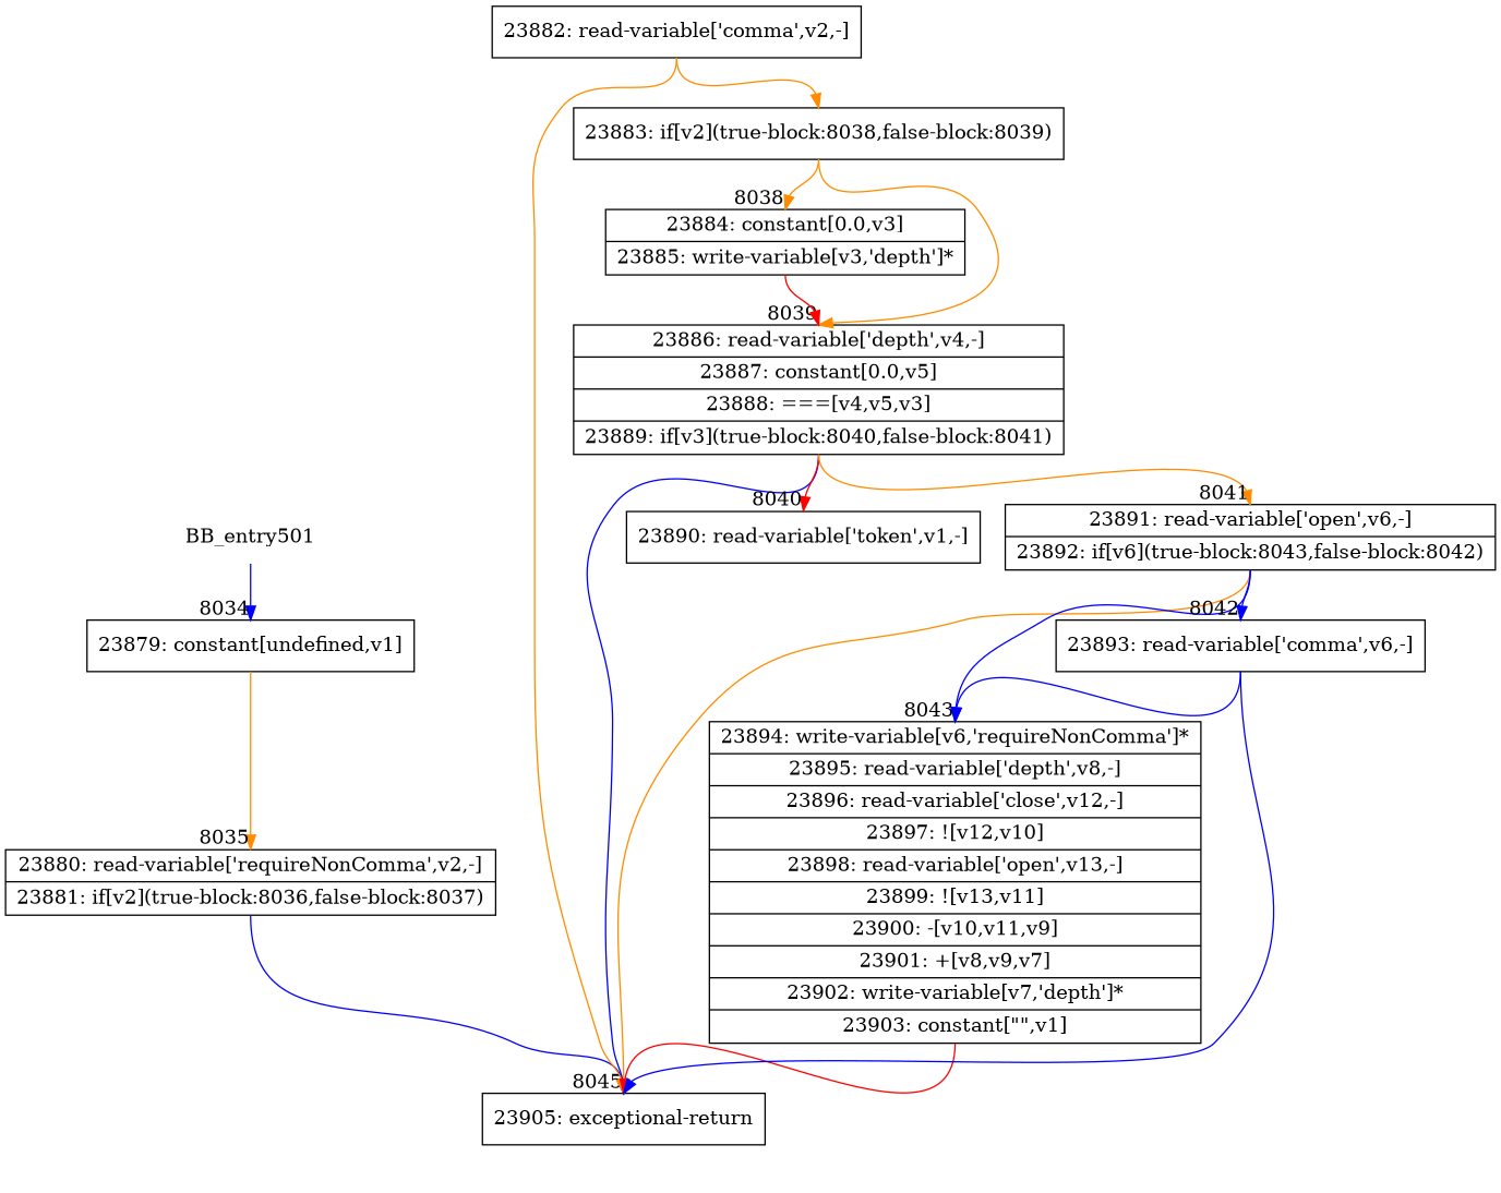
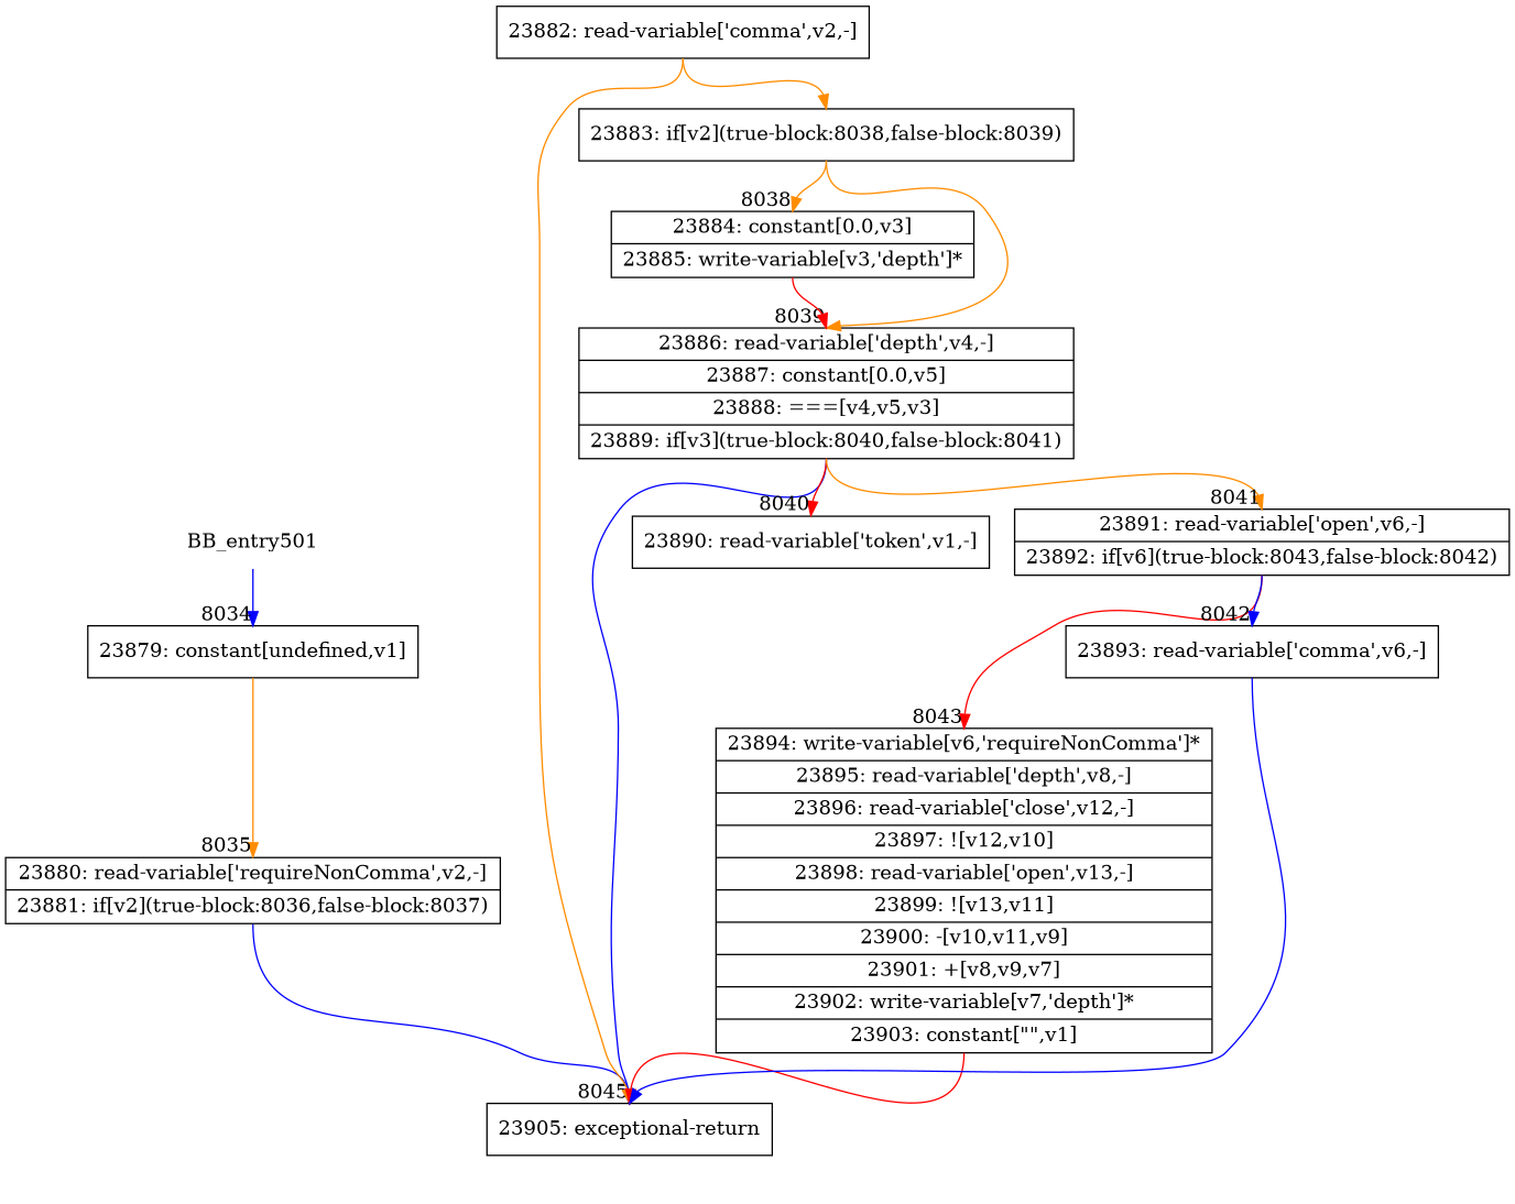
  digraph {
    rankdir=TD
    node [shape=record]
    edge [color=darkorange headport=n tailport=s]
    n1 [label=BB_entry501 shape=none]
    n2 [label="{23879: constant[undefined,v1]}"]
    n3 [label="{23880: read-variable['requireNonComma',v2,-]|23881: if[v2](true-block:8036,false-block:8037)}"]
    n4 [label="{23905: exceptional-return}"]
    n5 [label="{23883: if[v2](true-block:8038,false-block:8039)}"]
    n6 [label="{23884: constant[0.0,v3]|23885: write-variable[v3,'depth']*}"]
    n7 [label="{23886: read-variable['depth',v4,-]|23887: constant[0.0,v5]|23888: ===[v4,v5,v3]|23889: if[v3](true-block:8040,false-block:8041)}"]
    n8 [label="{23882: read-variable['comma',v2,-]}"]
    n9 [label="{23890: read-variable['token',v1,-]}"]
    n10 [label="{23891: read-variable['open',v6,-]|23892: if[v6](true-block:8043,false-block:8042)}"]
    n11 [label="{23894: write-variable[v6,'requireNonComma']*|23895: read-variable['depth',v8,-]|23896: read-variable['close',v12,-]|23897: ![v12,v10]|23898: read-variable['open',v13,-]|23899: ![v13,v11]|23900: -[v10,v11,v9]|23901: +[v8,v9,v7]|23902: write-variable[v7,'depth']*|23903: constant[\"\",v1]}"]
    n12 [label="{23893: read-variable['comma',v6,-]}"]
    n1 -> n2 [color=blue headlabel="    8034"]
    n2 -> n3 [headlabel="      8035"]
    n3 -> n4 [color=blue headlabel="      8045"]
    n5 -> n6 [headlabel="      8038"]
    n5 -> n7 [headlabel="      8039"]
    n6 -> n7 [color=red]
    n7 -> n4 [color=blue]
    n7 -> n9 [color=red headlabel="      8040"]
    n7 -> n10 [headlabel="      8041"]
    n8 -> n4
    n8 -> n5
-   n10 -> n4
-   n10 -> n11 [color=blue headlabel="      8043"]
+   n10 -> n11 [color=red headlabel="      8043"]
    n10 -> n12 [color=blue headlabel="      8042"]
    n11 -> n4 [color=red]
    n12 -> n4 [color=blue]
-   n12 -> n11 [color=blue]
  }
